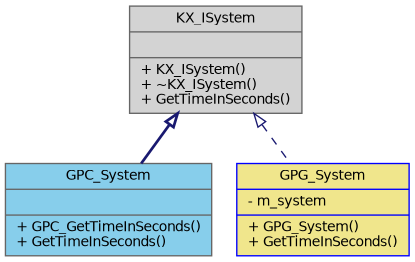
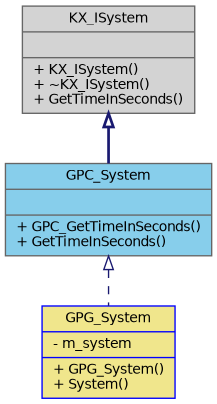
  digraph {
    node [color=gray40 fontname=Helvetica fontsize=10 shape=record style=filled]
    edge [arrowtail=empty color=midnightblue dir=back fontname=Helvetica fontsize=10 labelfontname=Helvetica labelfontsize=10]
    n1 [fillcolor=skyblue fontcolor=black height=0.2 label="{GPC_System\n||+ GPC_GetTimeInSeconds()\l+ GetTimeInSeconds()\l}" width=0.4]
-   n2 [color=blue fillcolor=khaki height=0.2 label="{GPG_System\n|- m_system\l|+ GPG_System()\l+ GetTimeInSeconds()\l}" width=0.4]
+   n2 [color=blue fillcolor=khaki height=0.2 label="{GPG_System\n|- m_system\l|+ GPG_System()\l+ System()\l}" width=0.4]
    n3 [fillcolor=lightgrey height=0.2 label="{KX_ISystem\n||+ KX_ISystem()\l+ ~KX_ISystem()\l+ GetTimeInSeconds()\l}" width=0.4]
-   n3 -> n2 [style=dashed]
+   n1 -> n2 [style=dashed]
    n3 -> n1 [style=bold]
  }
